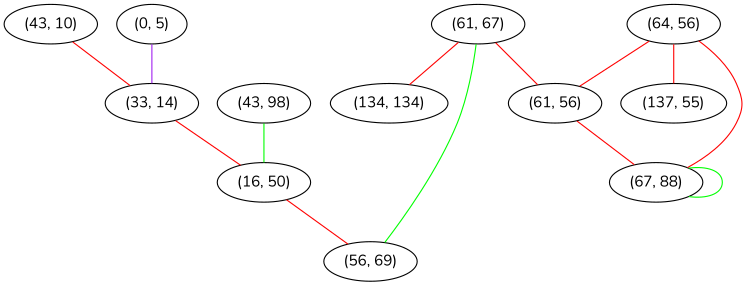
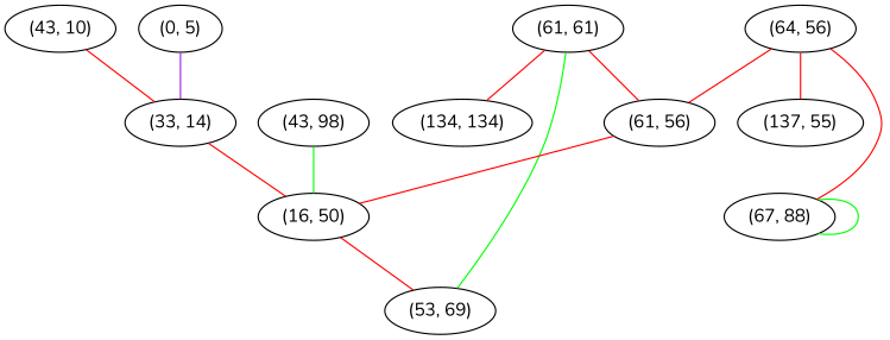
  graph {
    fontname=Nunito
    node [fontname=Nunito]
    edge [color=red fontname=Nunito weight=1]
    "(43, 10)"
    "(33, 14)"
    "(16, 50)"
    n4 [label="(0, 5)"]
-   "(61, 61)" [label="(61, 67)"]
+   "(61, 61)"
    "(134, 134)"
-   "(53, 69)" [label="(56, 69)"]
+   "(53, 69)"
    "(61, 56)"
    "(43, 98)"
    "(64, 56)"
    "(137, 55)"
    n12 [label="(67, 88)"]
    "(43, 10)" -- "(33, 14)"
    "(33, 14)" -- "(16, 50)"
    "(16, 50)" -- "(53, 69)"
    n4 -- "(33, 14)" [color=purple weight=4]
    "(61, 61)" -- "(134, 134)"
    "(61, 61)" -- "(53, 69)" [color=green]
    "(61, 61)" -- "(61, 56)"
-   "(61, 56)" -- n12
+   "(61, 56)" -- "(16, 50)"
    "(43, 98)" -- "(16, 50)" [color=green weight=2]
    "(64, 56)" -- "(61, 56)"
    "(64, 56)" -- "(137, 55)"
    "(64, 56)" -- n12
    n12 -- n12 [color=green weight=2]
  }
